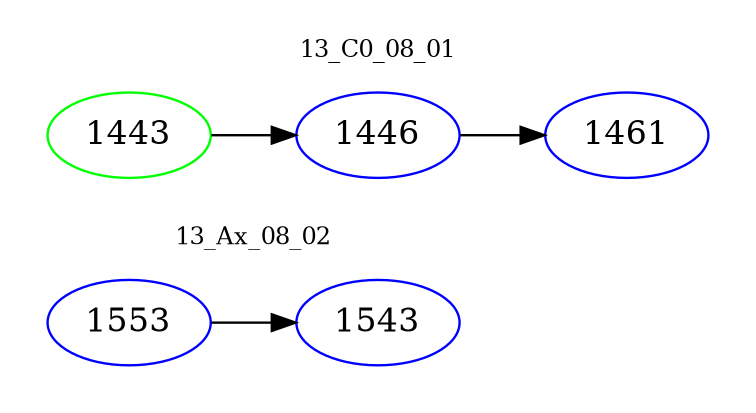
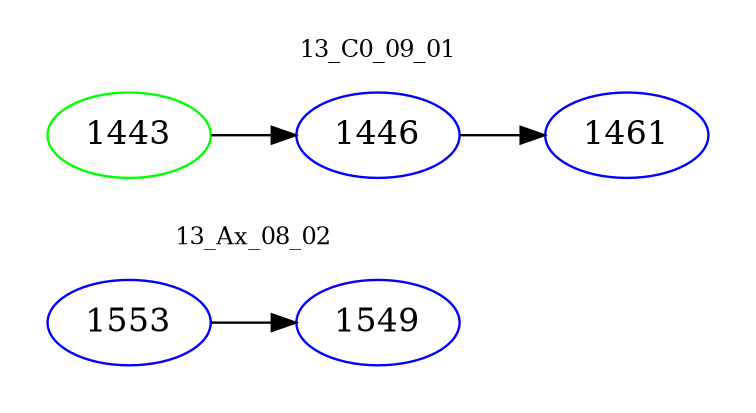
  digraph {
    rankdir=LR
    node [color=blue]
    edge [color=black]
    n1 [label=1553]
-   n2 [label=1543]
+   n2 [label=1549]
    n3 [color=green label=1443]
    n4 [label=1446]
    n5 [label=1461]
    subgraph cluster_1 {
      color=white
      fontsize=10
      label="13_Ax_08_02"
      n1
      n2
    }
    subgraph cluster_2 {
      color=white
      fontsize=10
-     label="13_C0_08_01"
+     label="13_C0_09_01"
      n3
      n4
      n5
    }
    n1 -> n2
    n3 -> n4
    n4 -> n5
  }
